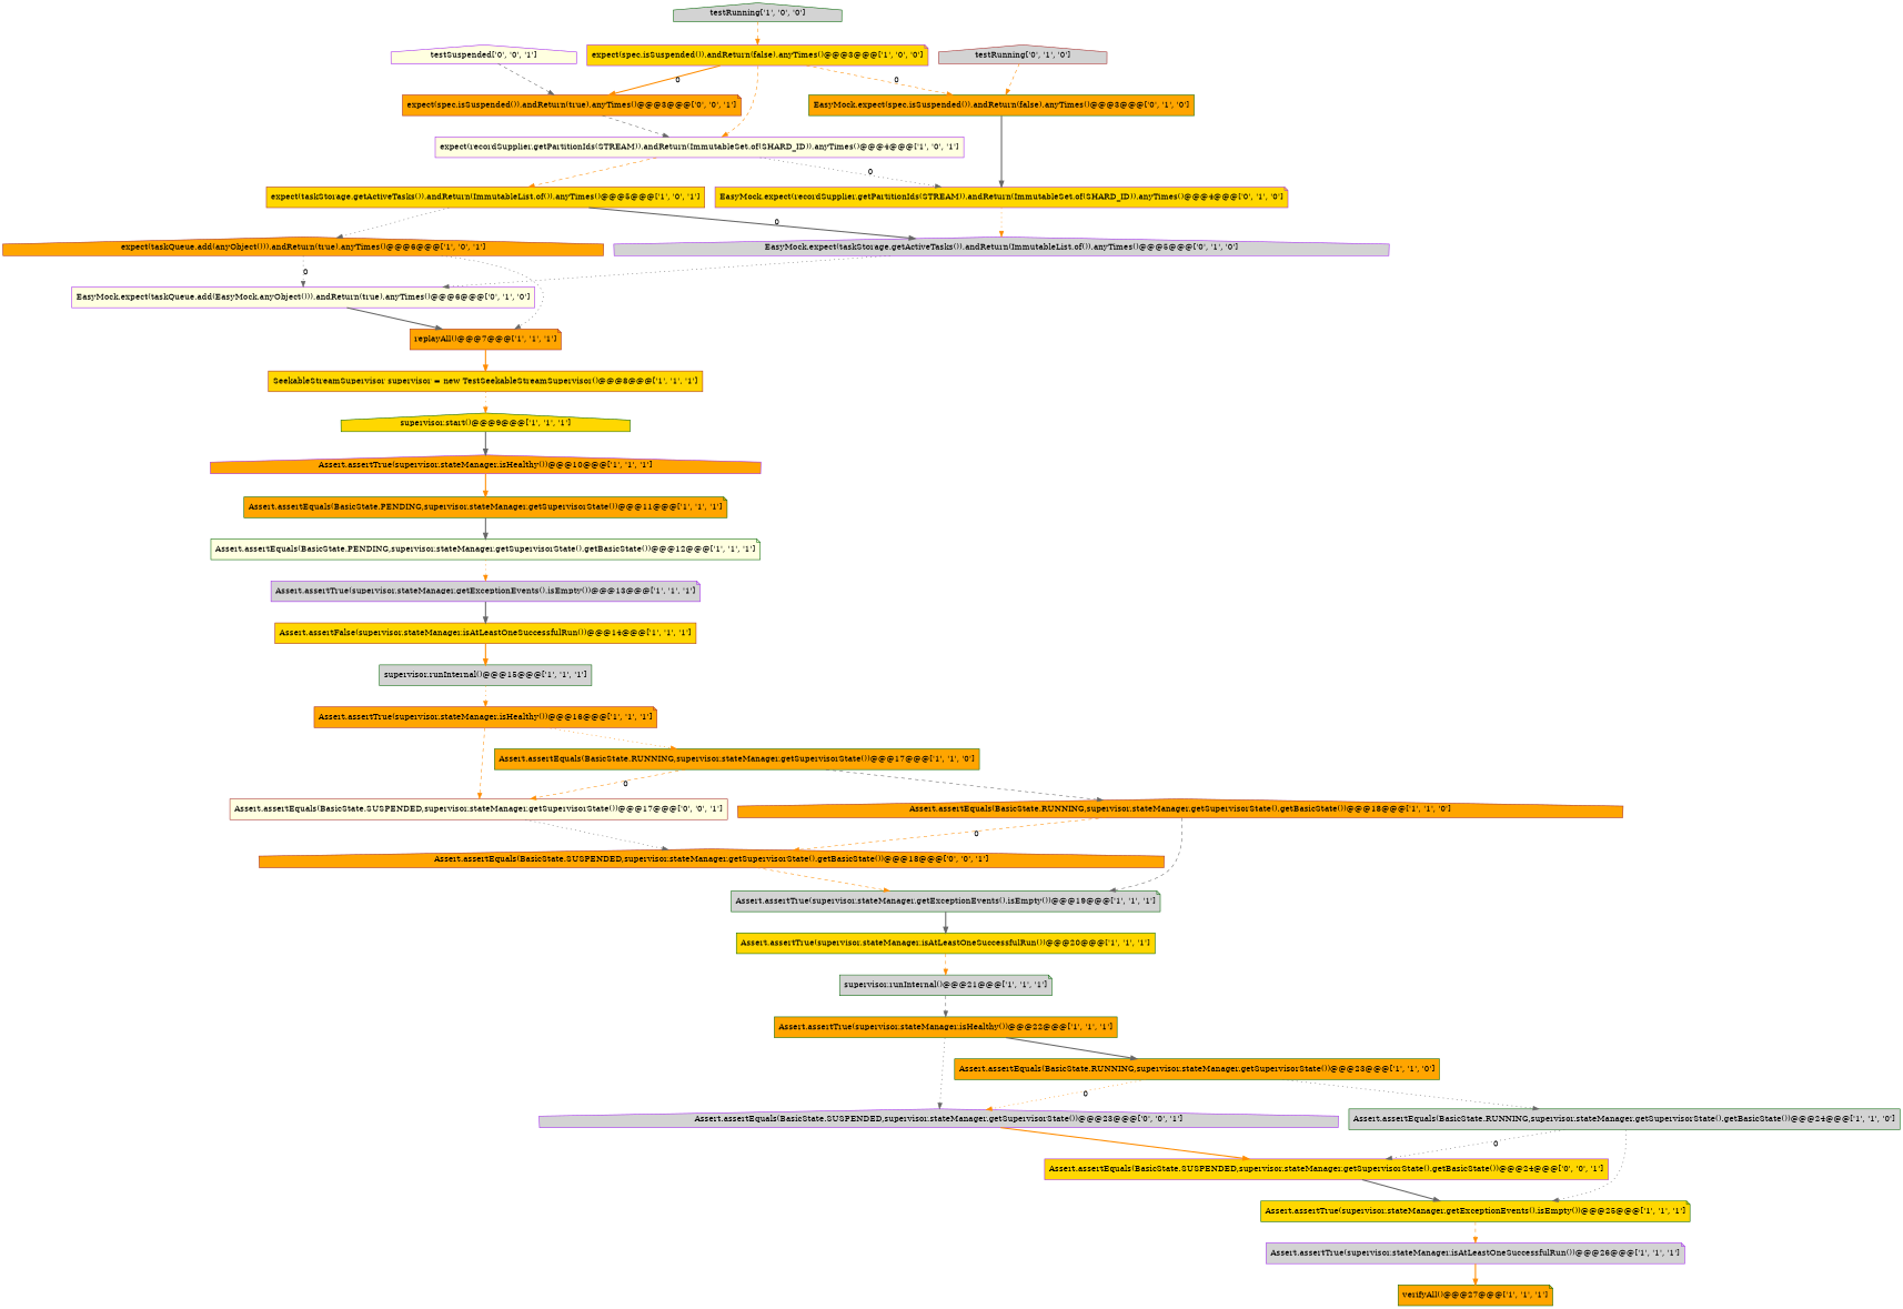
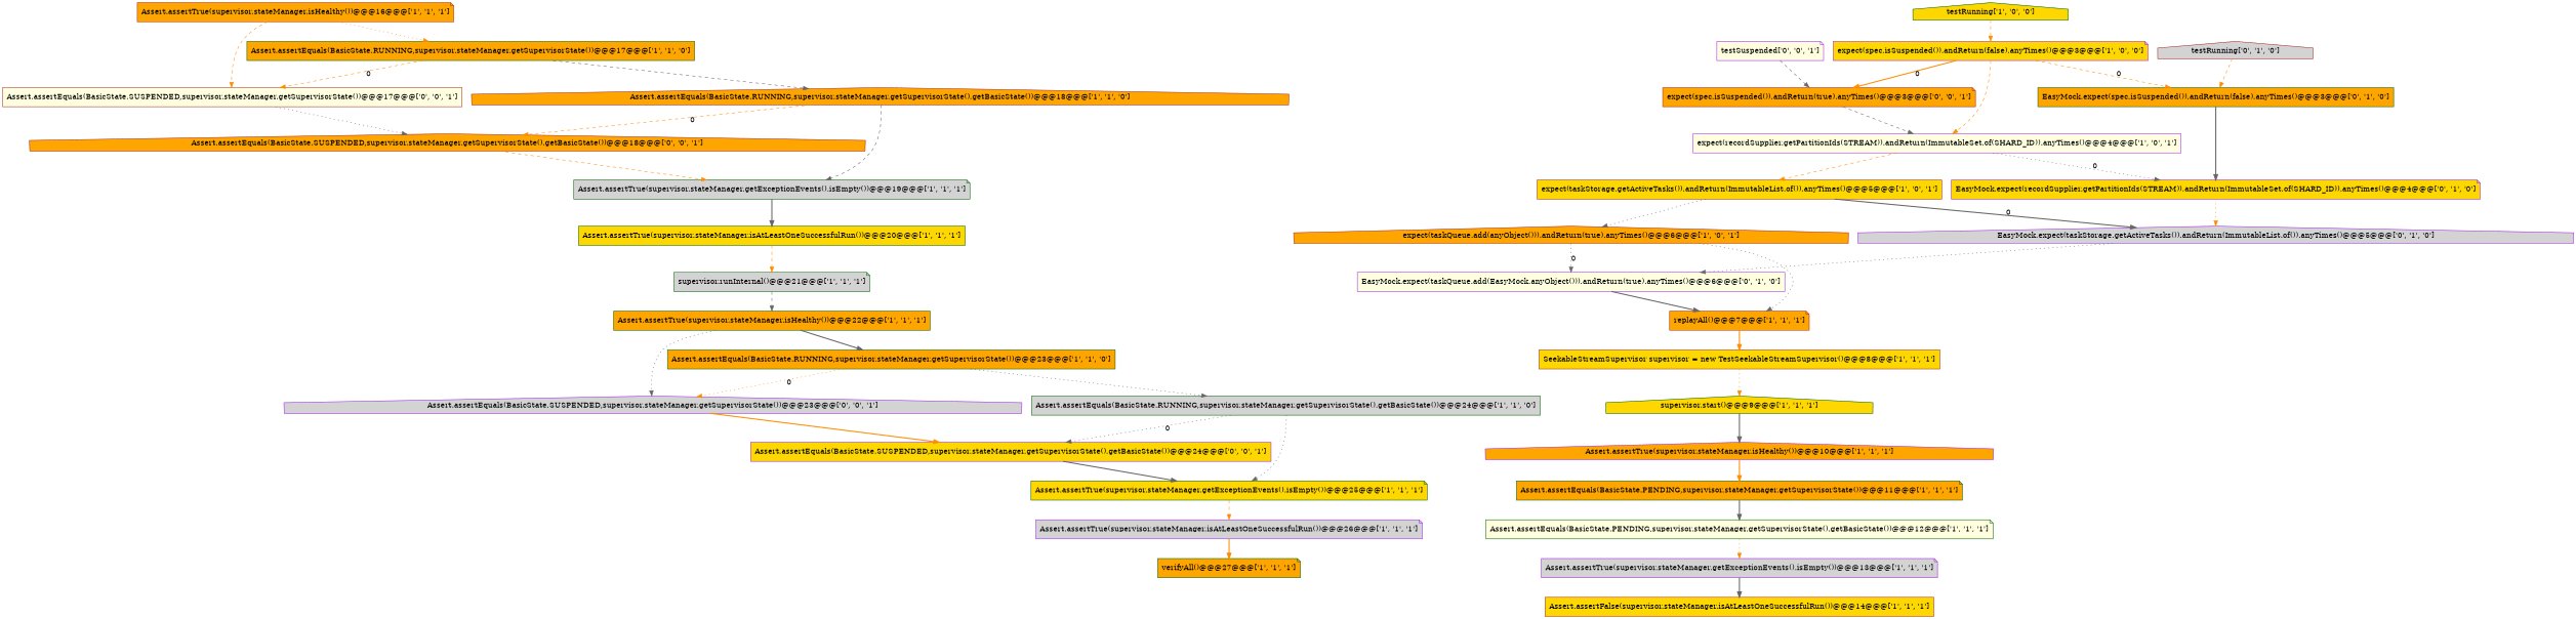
  digraph {
    node [color=darkgreen fillcolor=orange shape=box style=filled]
    edge [color=gray40 style=dotted]
    n1 [color=purple fillcolor=lightgrey label="Assert.assertTrue(supervisor.stateManager.isAtLeastOneSuccessfulRun())@@@26@@@['1', '1', '1']" shape=note]
    n2 [label="verifyAll()@@@27@@@['1', '1', '1']" shape=note]
    n3 [fillcolor=lightyellow label="Assert.assertEquals(BasicState.PENDING,supervisor.stateManager.getSupervisorState().getBasicState())@@@12@@@['1', '1', '1']" shape=note]
    n4 [color=purple fillcolor=lightgrey label="Assert.assertTrue(supervisor.stateManager.getExceptionEvents().isEmpty())@@@13@@@['1', '1', '1']" shape=note]
    n5 [color=brown fillcolor=gold label="Assert.assertFalse(supervisor.stateManager.isAtLeastOneSuccessfulRun())@@@14@@@['1', '1', '1']"]
    n6 [fillcolor=lightgrey label="Assert.assertTrue(supervisor.stateManager.getExceptionEvents().isEmpty())@@@19@@@['1', '1', '1']" shape=note]
    n7 [fillcolor=gold label="Assert.assertTrue(supervisor.stateManager.isAtLeastOneSuccessfulRun())@@@20@@@['1', '1', '1']"]
    n8 [fillcolor=lightgrey label="supervisor.runInternal()@@@21@@@['1', '1', '1']" shape=note]
    n9 [color=purple fillcolor=lightgrey label="EasyMock.expect(taskStorage.getActiveTasks()).andReturn(ImmutableList.of()).anyTimes()@@@5@@@['0', '1', '0']" shape=house]
    n10 [color=purple fillcolor=lightyellow label="EasyMock.expect(taskQueue.add(EasyMock.anyObject())).andReturn(true).anyTimes()@@@6@@@['0', '1', '0']"]
    n11 [color=brown label="replayAll()@@@7@@@['1', '1', '1']" shape=note]
    n12 [color=brown fillcolor=lightyellow label="Assert.assertEquals(BasicState.SUSPENDED,supervisor.stateManager.getSupervisorState())@@@17@@@['0', '0', '1']"]
    n13 [color=brown label="Assert.assertEquals(BasicState.SUSPENDED,supervisor.stateManager.getSupervisorState().getBasicState())@@@18@@@['0', '0', '1']" shape=house]
-   n14 [fillcolor=lightgrey label="supervisor.runInternal()@@@15@@@['1', '1', '1']"]
    n15 [color=brown label="Assert.assertTrue(supervisor.stateManager.isHealthy())@@@16@@@['1', '1', '1']" shape=note]
    n16 [color=purple fillcolor=gold label="EasyMock.expect(recordSupplier.getPartitionIds(STREAM)).andReturn(ImmutableSet.of(SHARD_ID)).anyTimes()@@@4@@@['0', '1', '0']" shape=note]
    n17 [color=purple fillcolor=lightgrey label="Assert.assertEquals(BasicState.SUSPENDED,supervisor.stateManager.getSupervisorState())@@@23@@@['0', '0', '1']" shape=house]
    n18 [color=purple fillcolor=gold label="Assert.assertEquals(BasicState.SUSPENDED,supervisor.stateManager.getSupervisorState().getBasicState())@@@24@@@['0', '0', '1']"]
    n19 [fillcolor=gold label="Assert.assertTrue(supervisor.stateManager.getExceptionEvents().isEmpty())@@@25@@@['1', '1', '1']" shape=note]
    n20 [color=purple label="Assert.assertTrue(supervisor.stateManager.isHealthy())@@@10@@@['1', '1', '1']" shape=house]
    n21 [label="Assert.assertEquals(BasicState.PENDING,supervisor.stateManager.getSupervisorState())@@@11@@@['1', '1', '1']" shape=note]
-   n22 [color=purple fillcolor=lightyellow label="testSuspended['0', '0', '1']" shape=house]
+   n22 [color=purple fillcolor=lightyellow label="testSuspended['0', '0', '1']" shape=note]
    n23 [color=brown label="expect(spec.isSuspended()).andReturn(true).anyTimes()@@@3@@@['0', '0', '1']" shape=note]
    n24 [color=purple fillcolor=lightyellow label="expect(recordSupplier.getPartitionIds(STREAM)).andReturn(ImmutableSet.of(SHARD_ID)).anyTimes()@@@4@@@['1', '0', '1']"]
    n25 [label="Assert.assertTrue(supervisor.stateManager.isHealthy())@@@22@@@['1', '1', '1']"]
    n26 [label="Assert.assertEquals(BasicState.RUNNING,supervisor.stateManager.getSupervisorState())@@@23@@@['1', '1', '0']"]
    n27 [fillcolor=lightgrey label="Assert.assertEquals(BasicState.RUNNING,supervisor.stateManager.getSupervisorState().getBasicState())@@@24@@@['1', '1', '0']"]
    n28 [color=brown label="Assert.assertEquals(BasicState.RUNNING,supervisor.stateManager.getSupervisorState().getBasicState())@@@18@@@['1', '1', '0']" shape=house]
    n29 [color=brown fillcolor=gold label="expect(taskStorage.getActiveTasks()).andReturn(ImmutableList.of()).anyTimes()@@@5@@@['1', '0', '1']"]
    n30 [label="Assert.assertEquals(BasicState.RUNNING,supervisor.stateManager.getSupervisorState())@@@17@@@['1', '1', '0']"]
    n31 [color=brown fillcolor=gold label="SeekableStreamSupervisor supervisor = new TestSeekableStreamSupervisor()@@@8@@@['1', '1', '1']"]
    n32 [fillcolor=gold label="supervisor.start()@@@9@@@['1', '1', '1']" shape=house]
    n33 [color=brown fillcolor=lightgrey label="testRunning['0', '1', '0']" shape=house]
    n34 [label="EasyMock.expect(spec.isSuspended()).andReturn(false).anyTimes()@@@3@@@['0', '1', '0']"]
-   n35 [fillcolor=lightgrey label="testRunning['1', '0', '0']" shape=house]
+   n35 [fillcolor=gold label="testRunning['1', '0', '0']" shape=house]
    n36 [color=purple fillcolor=gold label="expect(spec.isSuspended()).andReturn(false).anyTimes()@@@3@@@['1', '0', '0']" shape=note]
    n37 [color=brown label="expect(taskQueue.add(anyObject())).andReturn(true).anyTimes()@@@6@@@['1', '0', '1']" shape=house]
    n1 -> n2 [color=darkorange style=bold]
    n3 -> n4 [color=darkorange]
    n4 -> n5 [style=bold]
-   n5 -> n14 [color=darkorange style=bold]
    n6 -> n7 [style=bold]
    n7 -> n8 [color=darkorange style=dashed]
    n8 -> n25 [style=dashed]
    n9 -> n10
    n10 -> n11 [style=bold]
    n11 -> n31 [color=darkorange style=bold]
    n12 -> n13
    n13 -> n6 [color=darkorange style=dashed]
-   n14 -> n15 [color=darkorange]
    n15 -> n12 [color=darkorange style=dashed]
    n15 -> n30 [color=darkorange]
    n16 -> n9 [color=darkorange]
    n17 -> n18 [color=darkorange style=bold]
    n18 -> n19 [style=bold]
    n19 -> n1 [color=darkorange style=dashed]
    n20 -> n21 [color=darkorange style=bold]
    n21 -> n3 [style=bold]
    n22 -> n23 [style=dashed]
    n23 -> n24 [style=dashed]
    n24 -> n16 [label=0]
    n24 -> n29 [color=darkorange style=dashed]
    n25 -> n17
    n25 -> n26 [style=bold]
    n26 -> n17 [color=darkorange label=0]
    n26 -> n27
    n27 -> n18 [label=0]
    n27 -> n19
    n28 -> n6 [style=dashed]
    n28 -> n13 [color=darkorange label=0 style=dashed]
    n29 -> n9 [label=0 style=bold]
    n29 -> n37
    n30 -> n12 [color=darkorange label=0 style=dashed]
    n30 -> n28 [style=dashed]
    n31 -> n32 [color=darkorange]
    n32 -> n20 [style=bold]
    n33 -> n34 [color=darkorange style=dashed]
    n34 -> n16 [style=bold]
    n35 -> n36 [color=darkorange style=dashed]
    n36 -> n23 [color=darkorange label=0 style=bold]
    n36 -> n24 [color=darkorange style=dashed]
    n36 -> n34 [color=darkorange label=0 style=dashed]
    n37 -> n10 [label=0]
    n37 -> n11
  }
